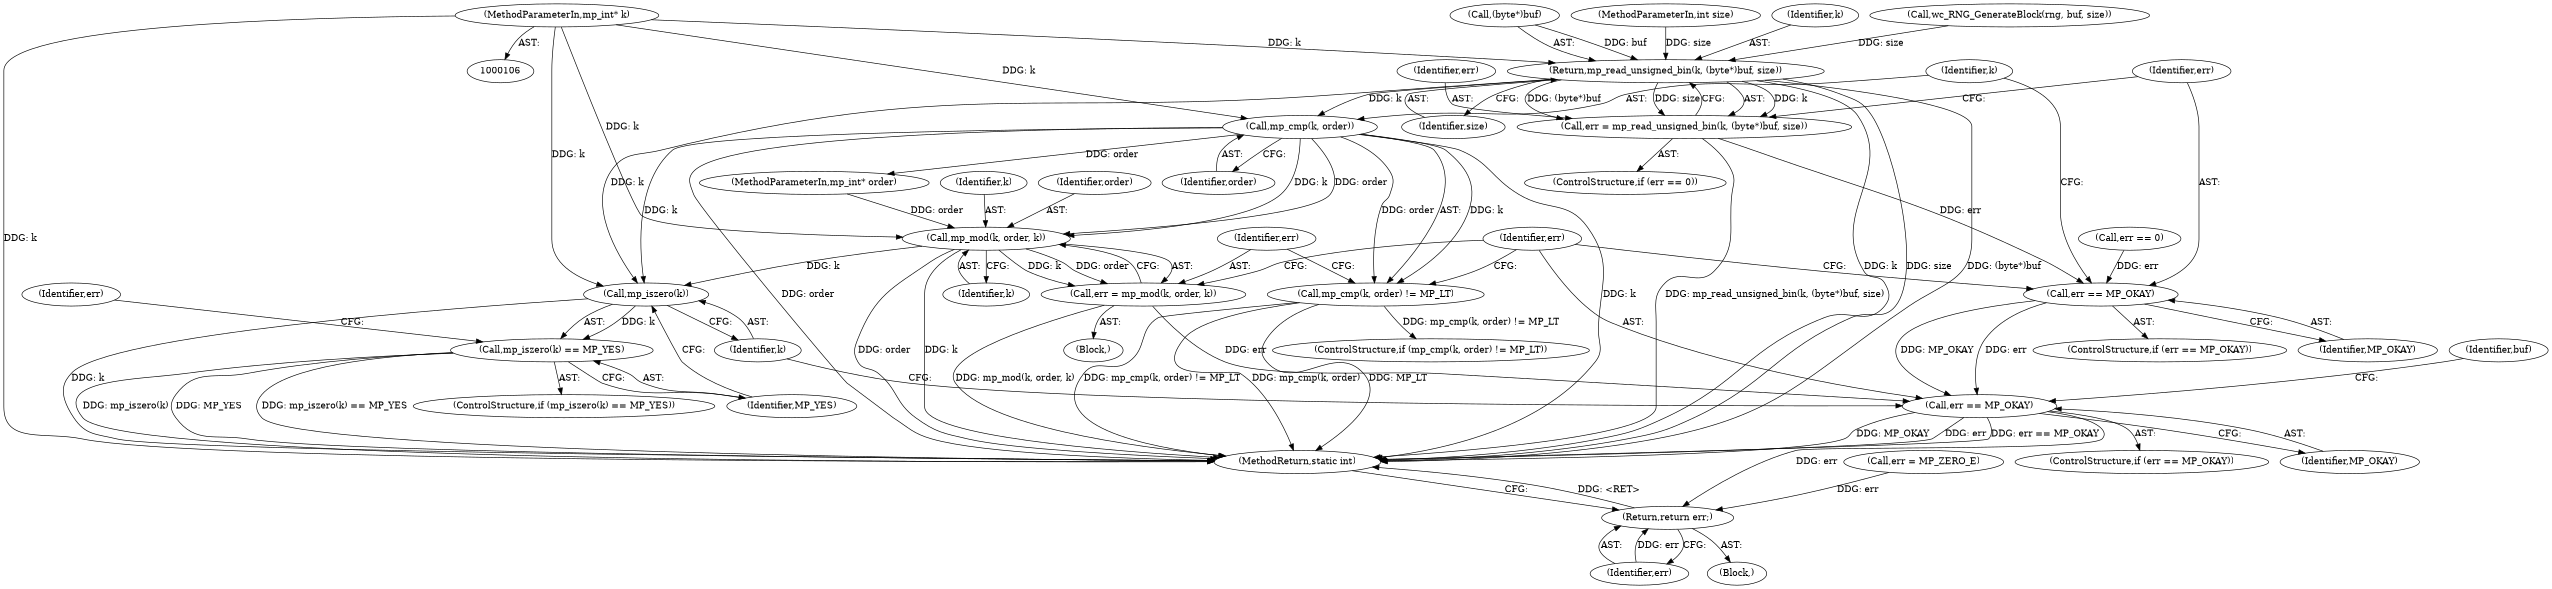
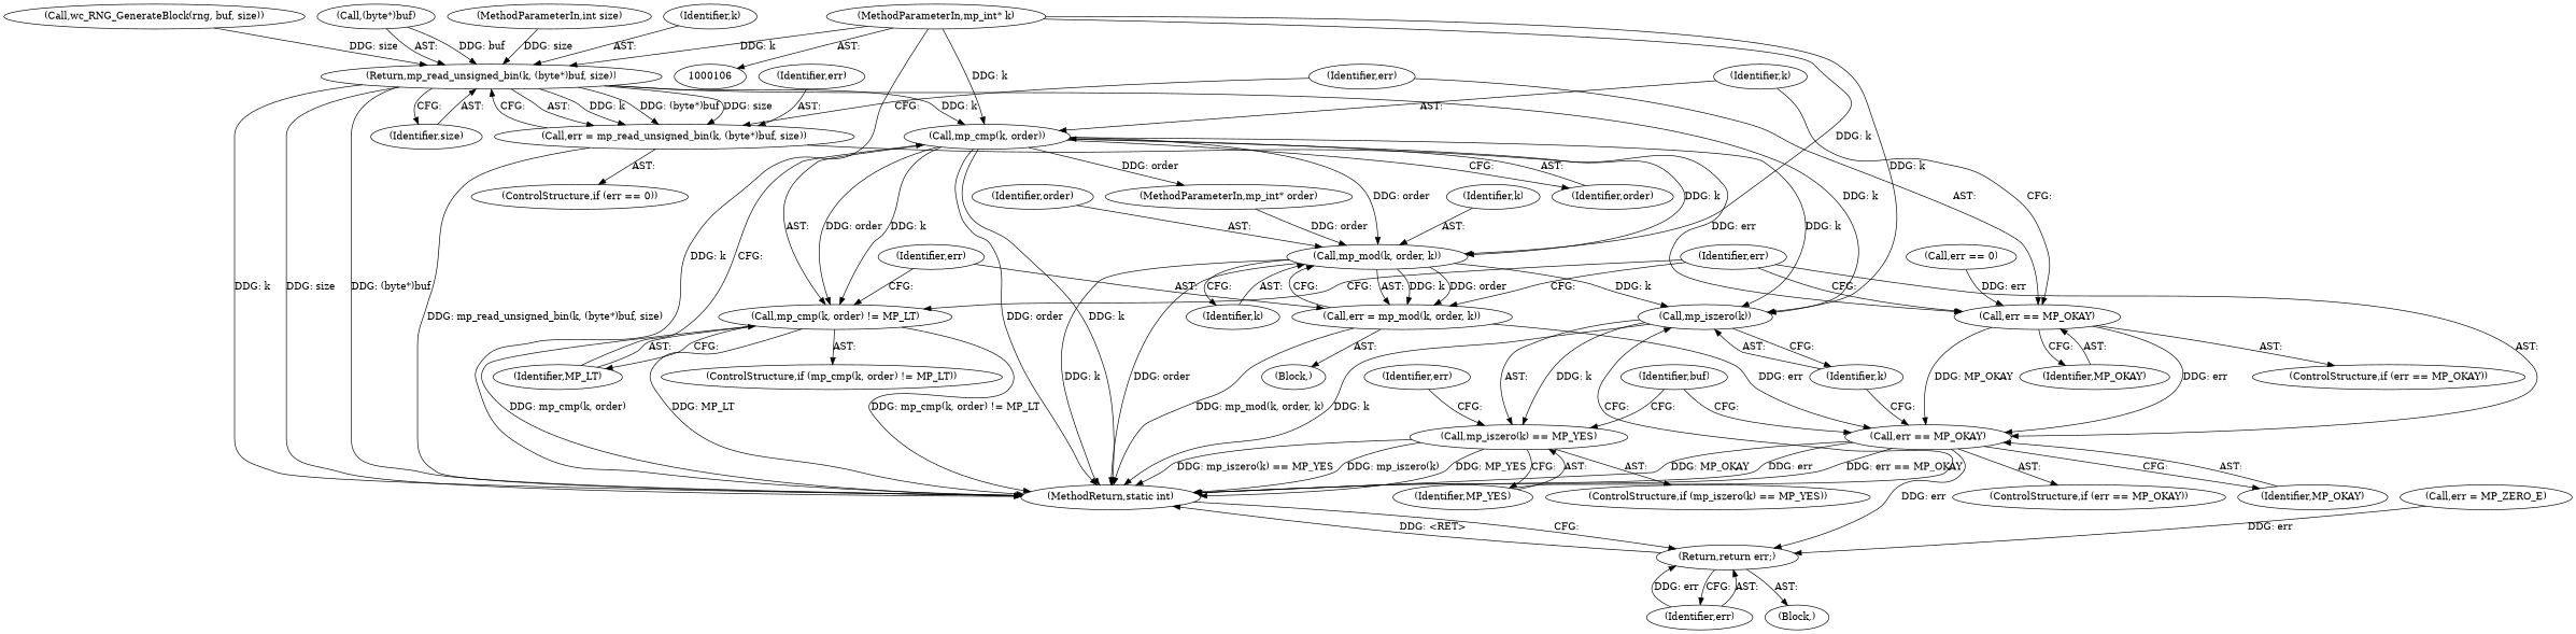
  digraph {
    n1 [label="(MethodParameterIn,mp_int* k)"]
    n2 [label="(Return,mp_read_unsigned_bin(k, (byte*)buf, size))"]
    n3 [label="(Call,mp_cmp(k, order))"]
    n4 [label="(Call,mp_mod(k, order, k))"]
    n5 [label="(Call,mp_iszero(k))"]
    n6 [label="(MethodReturn,static int)"]
    1000106
    n8 [label="(Call,err = mp_read_unsigned_bin(k, (byte*)buf, size))"]
    n9 [label="(Identifier,size)"]
    n10 [label="(Call,mp_cmp(k, order) != MP_LT)"]
    n11 [label="(Identifier,order)"]
    n12 [label="(MethodParameterIn,mp_int* order)"]
    n13 [label="(Call,err = mp_mod(k, order, k))"]
    n14 [label="(Identifier,k)"]
    n15 [label="(Call,mp_iszero(k) == MP_YES)"]
    n16 [label="(Identifier,k)"]
    n17 [label="(Return,return err;)"]
    n18 [label="(Call,err == MP_OKAY)"]
    n19 [label="(ControlStructure,if (err == 0))"]
    n20 [label="(Call,err == MP_OKAY)"]
    n21 [label="(ControlStructure,if (err == MP_OKAY))"]
    n22 [label="(Identifier,MP_OKAY)"]
    n23 [label="(ControlStructure,if (err == MP_OKAY))"]
    n24 [label="(Identifier,MP_OKAY)"]
    n25 [label="(Identifier,err)"]
    n26 [label="(Block,)"]
+   n27 [label="(Identifier,MP_LT)"]
    n28 [label="(ControlStructure,if (mp_cmp(k, order) != MP_LT))"]
    n29 [label="(Block,)"]
    n30 [label="(Identifier,MP_YES)"]
    n31 [label="(ControlStructure,if (mp_iszero(k) == MP_YES))"]
    n32 [label="(Identifier,err)"]
    n33 [label="(Call,(byte*)buf)"]
    n34 [label="(MethodParameterIn,int size)"]
    n35 [label="(Identifier,err)"]
    n36 [label="(Identifier,err)"]
    n37 [label="(Identifier,k)"]
    n38 [label="(Identifier,err)"]
    n39 [label="(Identifier,buf)"]
    n40 [label="(Identifier,k)"]
    n41 [label="(Call,wc_RNG_GenerateBlock(rng, buf, size))"]
    n42 [label="(Call,err = MP_ZERO_E)"]
    n43 [label="(Identifier,err)"]
    n44 [label="(Call,err == 0)"]
    n45 [label="(Identifier,order)"]
    n46 [label="(Identifier,k)"]
    n1 -> n2 [label="DDG: k"]
    n1 -> n3 [label="DDG: k"]
    n1 -> n4 [label="DDG: k"]
    n1 -> n5 [label="DDG: k"]
    n1 -> n6 [label="DDG: k"]
    n1 -> 1000106 [label="AST: "]
    n2 -> n3 [label="DDG: k"]
    n2 -> n5 [label="DDG: k"]
    n2 -> n6 [label="DDG: k"]
    n2 -> n6 [label="DDG: size"]
    n2 -> n6 [label="DDG: (byte*)buf"]
    n2 -> n8 [label="AST: "]
    n2 -> n8 [label="DDG: k"]
    n2 -> n8 [label="DDG: (byte*)buf"]
    n2 -> n8 [label="DDG: size"]
    n2 -> n9 [label="CFG: "]
    n3 -> n4 [label="DDG: k"]
    n3 -> n4 [label="DDG: order"]
    n3 -> n5 [label="DDG: k"]
    n3 -> n6 [label="DDG: k"]
    n3 -> n6 [label="DDG: order"]
    n3 -> n10 [label="AST: "]
    n3 -> n10 [label="DDG: k"]
    n3 -> n10 [label="DDG: order"]
    n3 -> n11 [label="CFG: "]
    n3 -> n12 [label="DDG: order"]
    n4 -> n5 [label="DDG: k"]
    n4 -> n6 [label="DDG: k"]
    n4 -> n6 [label="DDG: order"]
    n4 -> n13 [label="AST: "]
    n4 -> n13 [label="DDG: k"]
    n4 -> n13 [label="DDG: order"]
    n4 -> n14 [label="CFG: "]
    n5 -> n6 [label="DDG: k"]
    n5 -> n15 [label="AST: "]
    n5 -> n15 [label="DDG: k"]
    n5 -> n16 [label="CFG: "]
    n6 -> n17 [label="CFG: "]
    n8 -> n2 [label="CFG: "]
    n8 -> n6 [label="DDG: mp_read_unsigned_bin(k, (byte*)buf, size)"]
    n8 -> n18 [label="DDG: err"]
    n8 -> n19 [label="AST: "]
    n9 -> n2 [label="AST: "]
    n10 -> n6 [label="DDG: MP_LT"]
    n10 -> n6 [label="DDG: mp_cmp(k, order) != MP_LT"]
    n10 -> n6 [label="DDG: mp_cmp(k, order)"]
-   n10 -> n28 [label="DDG: mp_cmp(k, order) != MP_LT"]
+   n10 -> n27 [label="CFG: "]
+   n10 -> n28 [label="AST: "]
    n11 -> n3 [label="AST: "]
    n12 -> n4 [label="DDG: order"]
    n13 -> n4 [label="CFG: "]
    n13 -> n6 [label="DDG: mp_mod(k, order, k)"]
    n13 -> n20 [label="DDG: err"]
    n13 -> n29 [label="AST: "]
    n14 -> n4 [label="AST: "]
    n15 -> n6 [label="DDG: MP_YES"]
    n15 -> n6 [label="DDG: mp_iszero(k) == MP_YES"]
    n15 -> n6 [label="DDG: mp_iszero(k)"]
    n15 -> n30 [label="CFG: "]
    n15 -> n31 [label="AST: "]
    n16 -> n5 [label="AST: "]
    n16 -> n20 [label="CFG: "]
    n17 -> n6 [label="DDG: <RET>"]
    n17 -> n25 [label="CFG: "]
    n17 -> n26 [label="AST: "]
    n18 -> n20 [label="DDG: err"]
    n18 -> n20 [label="DDG: MP_OKAY"]
    n18 -> n21 [label="AST: "]
    n18 -> n22 [label="CFG: "]
    n20 -> n6 [label="DDG: err"]
    n20 -> n6 [label="DDG: err == MP_OKAY"]
    n20 -> n6 [label="DDG: MP_OKAY"]
    n20 -> n17 [label="DDG: err"]
    n20 -> n23 [label="AST: "]
    n20 -> n24 [label="CFG: "]
    n22 -> n18 [label="AST: "]
    n24 -> n20 [label="AST: "]
    n25 -> n17 [label="AST: "]
    n25 -> n17 [label="DDG: err"]
+   n27 -> n3 [label="CFG: "]
+   n27 -> n10 [label="AST: "]
    n30 -> n5 [label="CFG: "]
    n30 -> n15 [label="AST: "]
    n32 -> n15 [label="CFG: "]
    n33 -> n2 [label="AST: "]
    n33 -> n2 [label="DDG: buf"]
    n34 -> n2 [label="DDG: size"]
    n35 -> n8 [label="AST: "]
    n36 -> n8 [label="CFG: "]
    n36 -> n18 [label="AST: "]
    n37 -> n4 [label="AST: "]
    n38 -> n10 [label="CFG: "]
    n38 -> n13 [label="AST: "]
+   n39 -> n15 [label="CFG: "]
    n39 -> n20 [label="CFG: "]
    n40 -> n2 [label="AST: "]
    n41 -> n2 [label="DDG: size"]
    n42 -> n17 [label="DDG: err"]
    n43 -> n10 [label="CFG: "]
    n43 -> n13 [label="CFG: "]
    n43 -> n18 [label="CFG: "]
    n43 -> n20 [label="AST: "]
    n44 -> n18 [label="DDG: err"]
    n45 -> n4 [label="AST: "]
    n46 -> n3 [label="AST: "]
    n46 -> n18 [label="CFG: "]
  }
